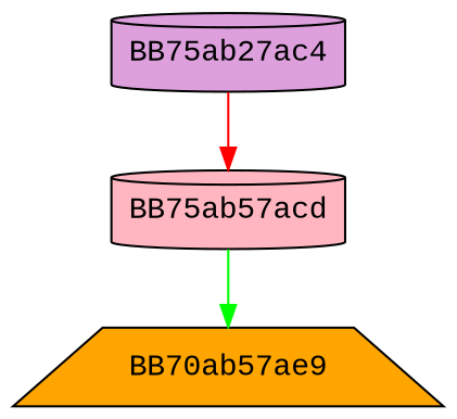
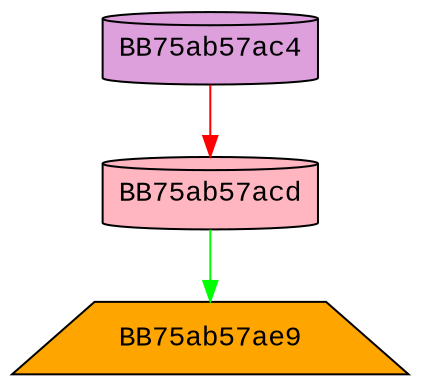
  digraph {
    fontname="Liberation Mono"
    splines=ortho
    node [fontname="Liberation Mono" shape=cylinder style=filled]
    edge [arrowhead=normal fontname="Liberation Mono"]
-   BB75ab57ac4 [fillcolor=plum label=BB75ab27ac4]
+   BB75ab57ac4 [fillcolor=plum]
    BB75ab57acd [fillcolor=lightpink]
-   BB75ab57ae9 [fillcolor=orange shape=trapezium label=BB70ab57ae9]
+   BB75ab57ae9 [fillcolor=orange shape=trapezium]
    BB75ab57ac4 -> BB75ab57acd [color=red]
    BB75ab57acd -> BB75ab57ae9 [color=green]
  }
